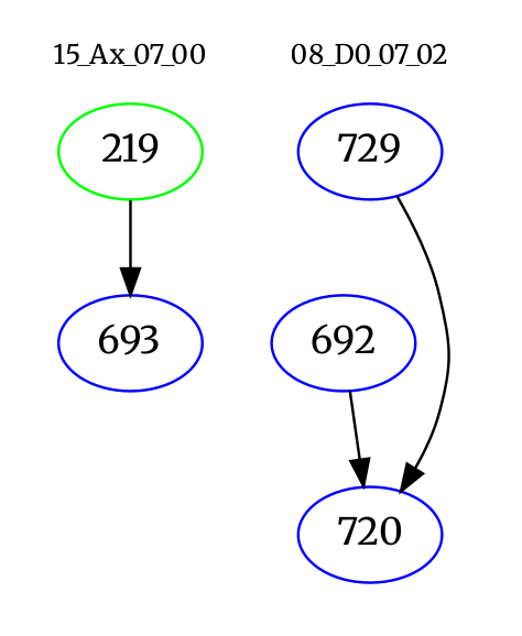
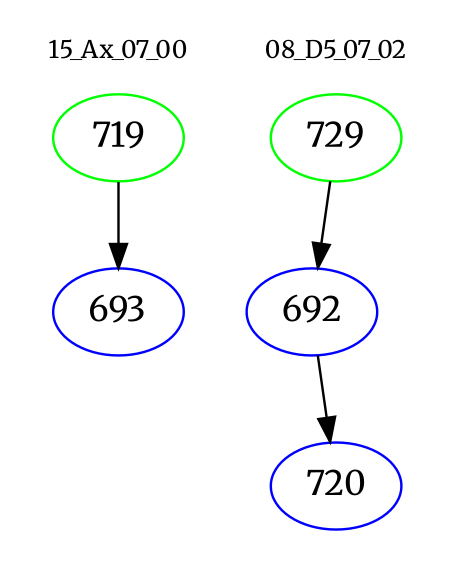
  digraph {
    fontname=Merriweather
    node [color=blue fontname=Merriweather]
    edge [color=black fontname=Merriweather]
-   n1 [color=green label=219]
+   n1 [color=green label=719]
    n2 [label=693]
-   n3 [label=729]
+   n3 [color=green label=729]
    n4 [label=692]
    n5 [label=720]
    subgraph cluster_1 {
      color=white
      fontsize=10
      label="15_Ax_07_00"
      n1
      n2
    }
    subgraph cluster_2 {
      color=white
      fontsize=10
-     label="08_D0_07_02"
+     label="08_D5_07_02"
      n3
      n4
      n5
    }
    n1 -> n2
-   n3 -> n5
+   n3 -> n4
    n4 -> n5
  }
